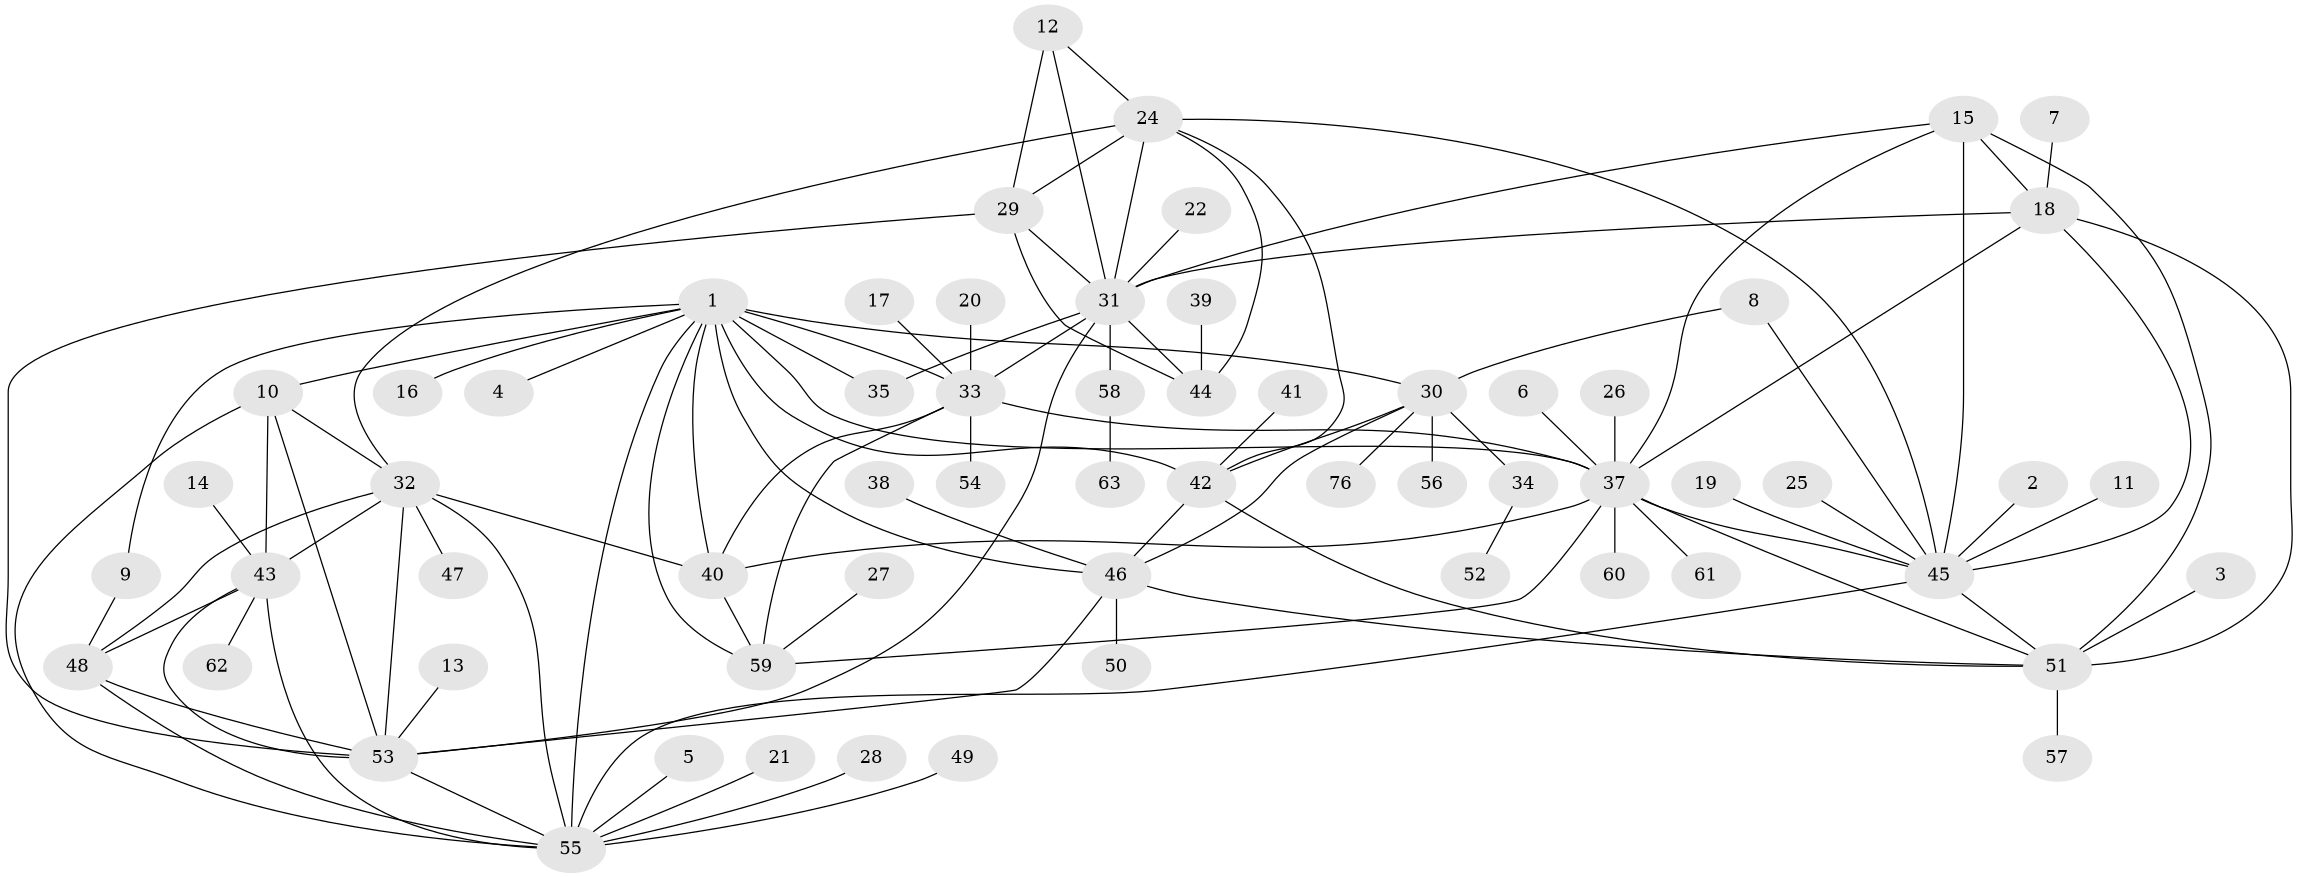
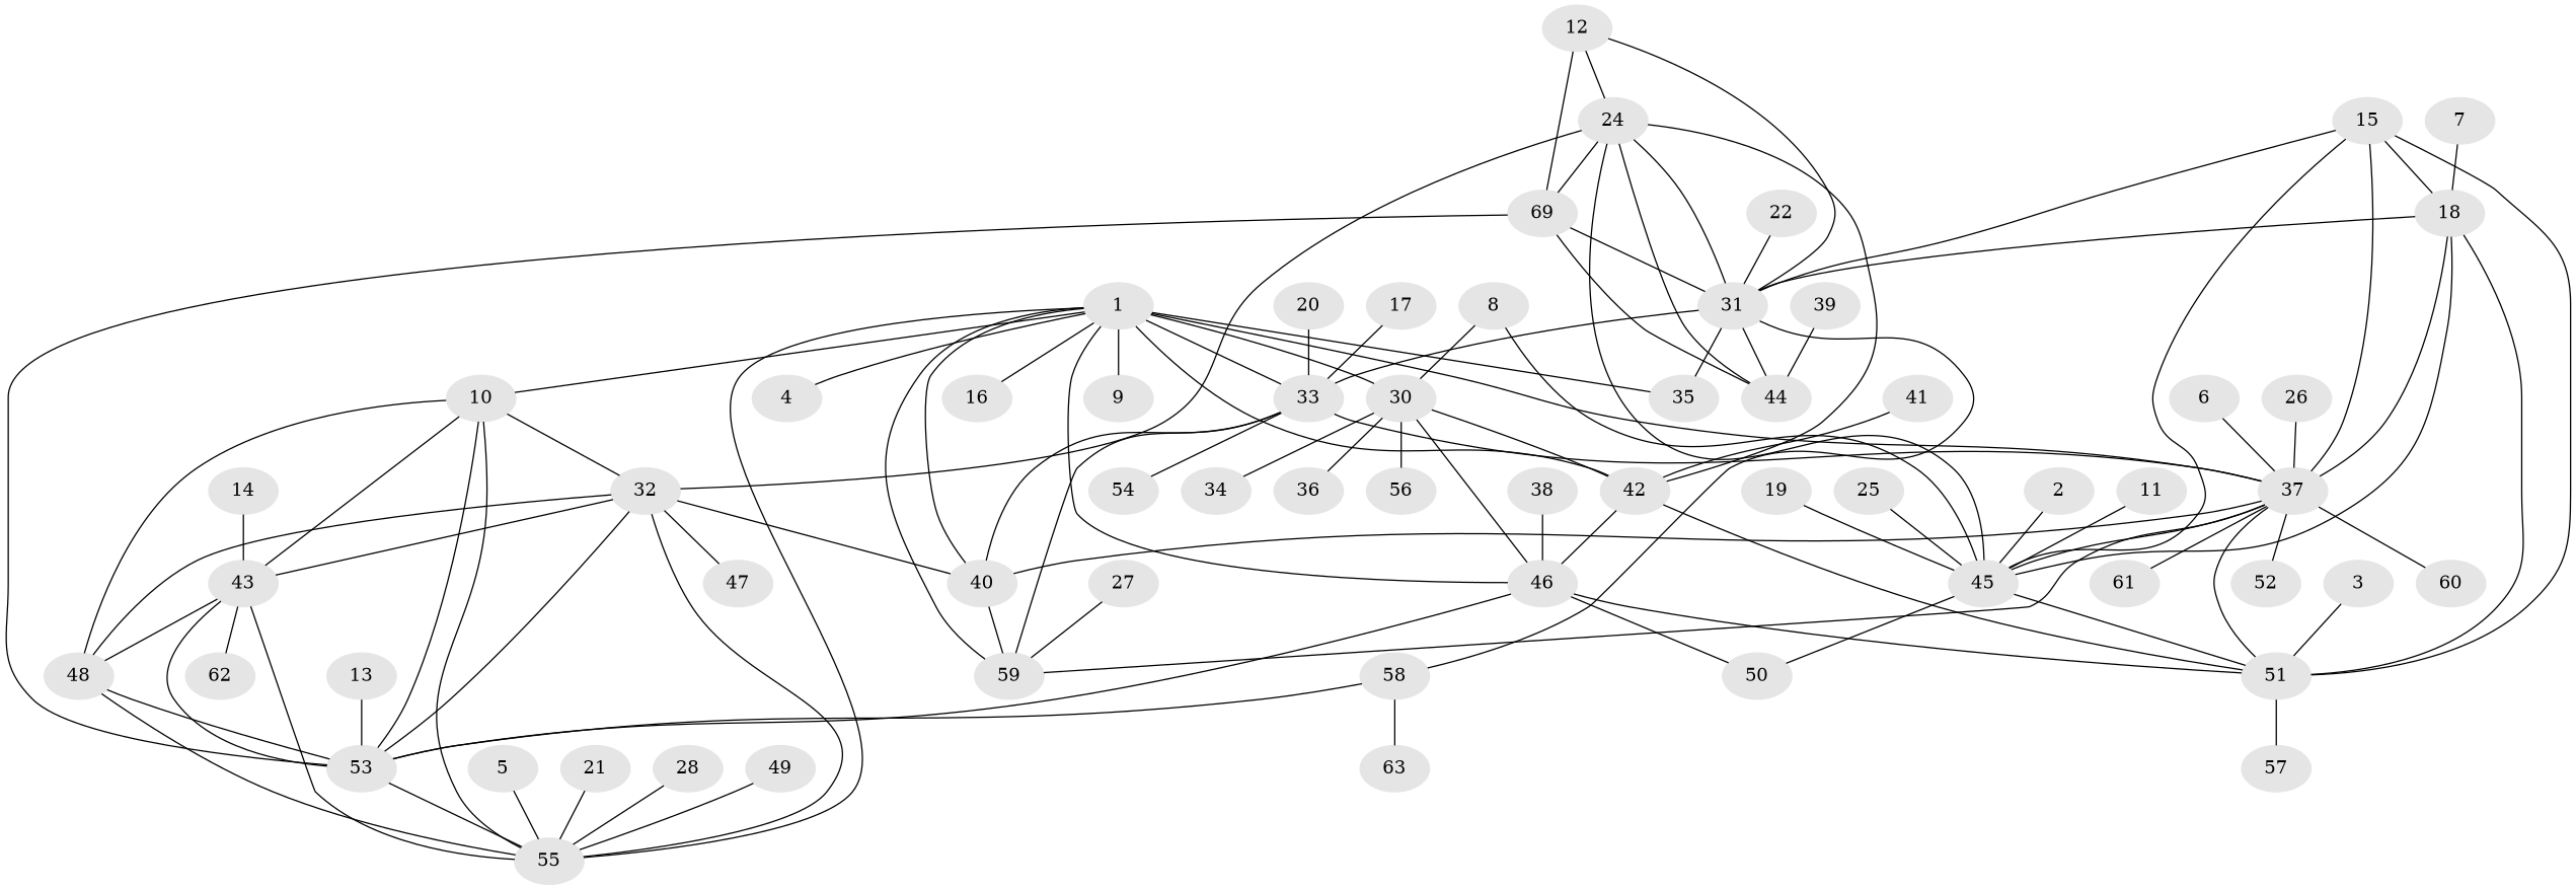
  graph {
    node [color=gray90 style=filled]
    edge [weight=1.0]
    1
    4
    9
    10
    16
    30
    33
    35
    37
    40
    42
    46
    55
    59
    32
    43
    48
    53
    34
-   36 [label=76]
+   36
    56
    54
    45
    51
    52
    60
    61
    50
    2
    3
    57
    5
    6
    7
    18
    31
    8
    47
    62
    11
    12
    24
-   29
+   29 [label=69]
    44
    58
    13
    14
    15
    17
    19
    20
    21
    22
    25
    26
    27
    28
    63
    38
    39
    41
    49
    1 -- 4
    1 -- 9
    1 -- 10
    1 -- 16
    1 -- 30 [weight=2.0]
    1 -- 33
    1 -- 35
    1 -- 37
    1 -- 40 [weight=2.0]
    1 -- 42 [weight=4.0]
    1 -- 46 [weight=2.0]
    1 -- 55
    1 -- 59
    10 -- 55
    10 -- 32
    10 -- 43
-   9 -- 48
+   10 -- 48
    10 -- 53
    30 -- 42 [weight=2.0]
    30 -- 46
    30 -- 34
    30 -- 36
    30 -- 56
    33 -- 37
    33 -- 40 [weight=2.0]
    33 -- 59
    33 -- 54
    37 -- 40 [weight=2.0]
    37 -- 59
    37 -- 45
    37 -- 51
-   34 -- 52
+   37 -- 52
    37 -- 60
    37 -- 61
    40 -- 59 [weight=2.0]
    42 -- 46 [weight=2.0]
    42 -- 51
    46 -- 53
    46 -- 51
    46 -- 50
    32 -- 40
    32 -- 55
    32 -- 43
    32 -- 48
    32 -- 53
    32 -- 47
    43 -- 55
    43 -- 48
    43 -- 53
    43 -- 62
    48 -- 55
    48 -- 53
    53 -- 55
-   45 -- 55
+   45 -- 50
    45 -- 51
    51 -- 57
    2 -- 45
    3 -- 51
    5 -- 55
    6 -- 37
    7 -- 18
    18 -- 37 [weight=2.0]
    18 -- 45 [weight=2.0]
    18 -- 51 [weight=2.0]
    18 -- 31
    31 -- 33 [weight=2.0]
    31 -- 35
-   31 -- 53
+   58 -- 53
    31 -- 44
    31 -- 58
    8 -- 30
    8 -- 45
    11 -- 45
    12 -- 31
    12 -- 24
    12 -- 29 [weight=2.0]
    24 -- 42
    24 -- 32
    24 -- 45
    24 -- 31
    24 -- 29 [weight=2.0]
    24 -- 44
    29 -- 53
    29 -- 31 [weight=2.0]
    29 -- 44 [weight=2.0]
    58 -- 63
    13 -- 53
    14 -- 43
    15 -- 37
    15 -- 45
    15 -- 51
    15 -- 18 [weight=2.0]
    15 -- 31
    17 -- 33
    19 -- 45
    20 -- 33
    21 -- 55
    22 -- 31
    25 -- 45
    26 -- 37
    27 -- 59
    28 -- 55
    38 -- 46
    39 -- 44
    41 -- 42
    49 -- 55
  }
